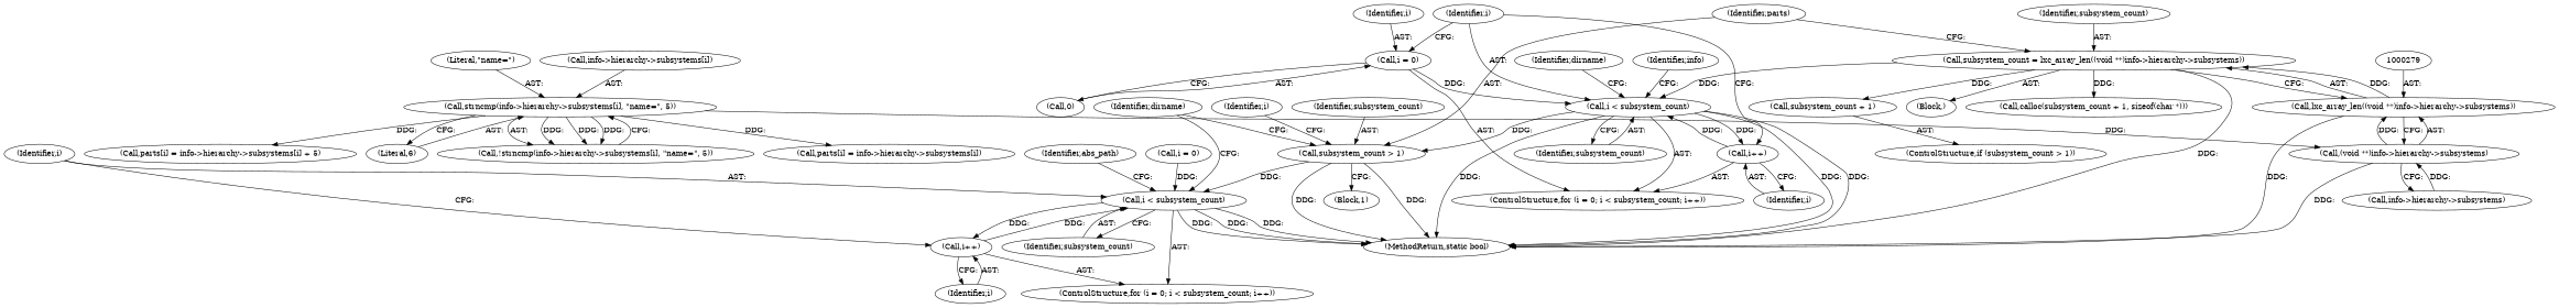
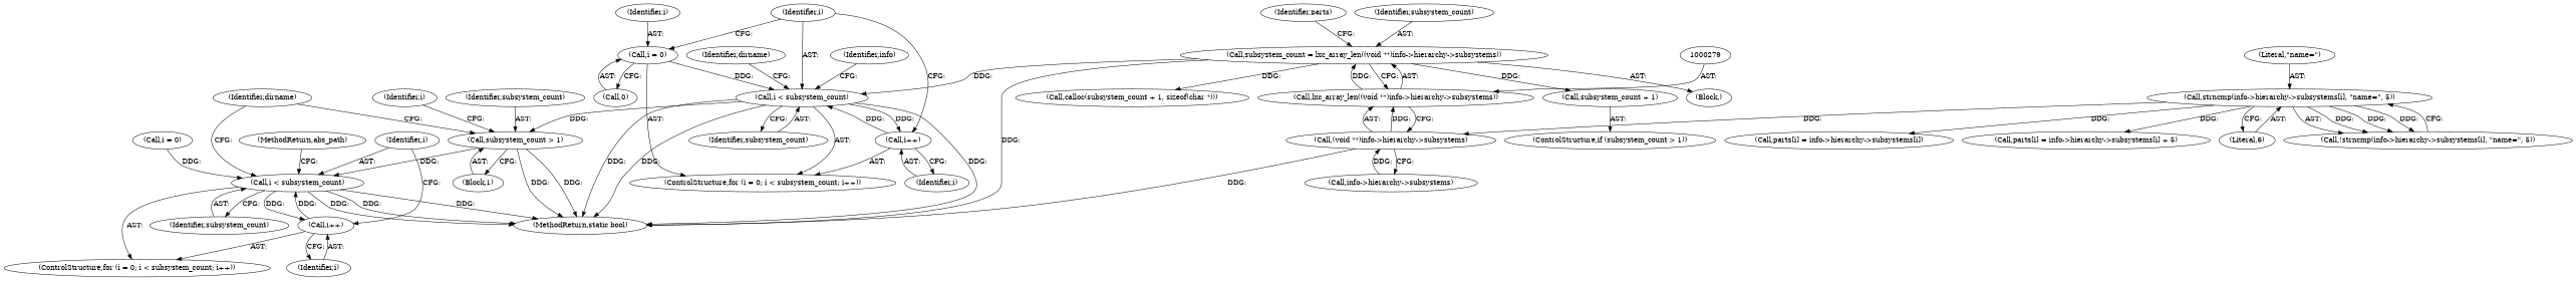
  digraph {
    n1 [label="(Call,i < subsystem_count)"]
    n2 [label="(Call,i++)"]
    n3 [label="(Call,subsystem_count > 1)"]
    n4 [label="(MethodReturn,static bool)"]
    n5 [label="(Identifier,subsystem_count)"]
    n6 [label="(ControlStructure,for (i = 0; i < subsystem_count; i++))"]
    n7 [label="(Identifier,i)"]
    n8 [label="(Call,i < subsystem_count)"]
    n9 [label="(Block,1)"]
    n10 [label="(Call,i = 0)"]
    n11 [label="(Call,0)"]
    n12 [label="(Call,subsystem_count = lxc_array_len((void **)info->hierarchy->subsystems))"]
    n13 [label="(Call,lxc_array_len((void **)info->hierarchy->subsystems))"]
    n14 [label="(Block,)"]
    n15 [label="(Call,calloc(subsystem_count + 1, sizeof(char *)))"]
    n16 [label="(Call,subsystem_count + 1)"]
    n17 [label="(Call,(void **)info->hierarchy->subsystems)"]
    n18 [label="(ControlStructure,if (subsystem_count > 1))"]
    n19 [label="(Call,info->hierarchy->subsystems)"]
    n20 [label="(Call,strncmp(info->hierarchy->subsystems[i], \"name=\", 5))"]
    n21 [label="(Call,parts[i] = info->hierarchy->subsystems[i])"]
    n22 [label="(Call,parts[i] = info->hierarchy->subsystems[i] + 5)"]
    n23 [label="(Literal,6)"]
    n24 [label="(Call,!strncmp(info->hierarchy->subsystems[i], \"name=\", 5))"]
    n25 [label="(Call,i++)"]
    n26 [label="(ControlStructure,for (i = 0; i < subsystem_count; i++))"]
    n27 [label="(Identifier,subsystem_count)"]
    n28 [label="(Identifier,i)"]
    n29 [label="(Identifier,info)"]
    n30 [label="(Literal,\"name=\")"]
    n31 [label="(Identifier,i)"]
-   n32 [label="(Identifier,abs_path)"]
+   n32 [label="(MethodReturn,abs_path)"]
    n33 [label="(Call,i = 0)"]
    n34 [label="(Identifier,i)"]
    n35 [label="(Identifier,subsystem_count)"]
-   n36 [label="(Call,info->hierarchy->subsystems[i])"]
    n37 [label="(Identifier,parts)"]
    n38 [label="(Identifier,dirname)"]
    n39 [label="(Identifier,i)"]
    n40 [label="(Identifier,subsystem_count)"]
    n41 [label="(Identifier,dirname)"]
    n42 [label="(Identifier,i)"]
    1000279
    n1 -> n2 [label="DDG: "]
    n1 -> n3 [label="DDG: "]
    n1 -> n4 [label="DDG: "]
    n1 -> n4 [label="DDG: "]
    n1 -> n4 [label="DDG: "]
    n1 -> n5 [label="CFG: "]
    n1 -> n6 [label="AST: "]
    n2 -> n1 [label="DDG: "]
    n2 -> n6 [label="AST: "]
    n2 -> n7 [label="CFG: "]
    n3 -> n4 [label="DDG: "]
    n3 -> n4 [label="DDG: "]
    n3 -> n8 [label="DDG: "]
    n3 -> n9 [label="CFG: "]
    n5 -> n1 [label="AST: "]
    n7 -> n2 [label="AST: "]
    n8 -> n4 [label="DDG: "]
    n8 -> n4 [label="DDG: "]
    n8 -> n4 [label="DDG: "]
    n8 -> n25 [label="DDG: "]
    n8 -> n26 [label="AST: "]
    n8 -> n27 [label="CFG: "]
-   n37 -> n3 [label="AST: "]
+   n9 -> n3 [label="AST: "]
    n10 -> n1 [label="DDG: "]
    n10 -> n6 [label="AST: "]
    n10 -> n11 [label="CFG: "]
    n11 -> n10 [label="AST: "]
    n12 -> n1 [label="DDG: "]
    n12 -> n4 [label="DDG: "]
    n12 -> n13 [label="CFG: "]
    n12 -> n14 [label="AST: "]
    n12 -> n15 [label="DDG: "]
    n12 -> n16 [label="DDG: "]
-   n13 -> n4 [label="DDG: "]
    n13 -> n12 [label="AST: "]
    n13 -> n12 [label="DDG: "]
    n13 -> n17 [label="CFG: "]
    n16 -> n18 [label="AST: "]
    n17 -> n4 [label="DDG: "]
    n17 -> n13 [label="AST: "]
    n17 -> n13 [label="DDG: "]
    n17 -> n19 [label="CFG: "]
    n19 -> n17 [label="DDG: "]
    n20 -> n17 [label="DDG: "]
    n20 -> n21 [label="DDG: "]
    n20 -> n22 [label="DDG: "]
    n20 -> n23 [label="CFG: "]
    n20 -> n24 [label="AST: "]
    n20 -> n24 [label="DDG: "]
    n20 -> n24 [label="DDG: "]
    n20 -> n24 [label="DDG: "]
    n23 -> n20 [label="AST: "]
    n24 -> n20 [label="CFG: "]
    n25 -> n8 [label="DDG: "]
    n25 -> n26 [label="AST: "]
    n25 -> n28 [label="CFG: "]
    n27 -> n8 [label="AST: "]
    n28 -> n25 [label="AST: "]
    n29 -> n1 [label="CFG: "]
    n30 -> n20 [label="AST: "]
    n31 -> n3 [label="CFG: "]
    n32 -> n8 [label="CFG: "]
    n33 -> n8 [label="DDG: "]
    n34 -> n8 [label="AST: "]
    n34 -> n25 [label="CFG: "]
    n35 -> n3 [label="AST: "]
-   n36 -> n20 [label="AST: "]
    n37 -> n12 [label="CFG: "]
    n38 -> n3 [label="CFG: "]
    n38 -> n8 [label="CFG: "]
    n39 -> n10 [label="AST: "]
    n40 -> n12 [label="AST: "]
    n41 -> n1 [label="CFG: "]
    n42 -> n1 [label="AST: "]
    n42 -> n2 [label="CFG: "]
    n42 -> n10 [label="CFG: "]
    1000279 -> n13 [label="AST: "]
  }
